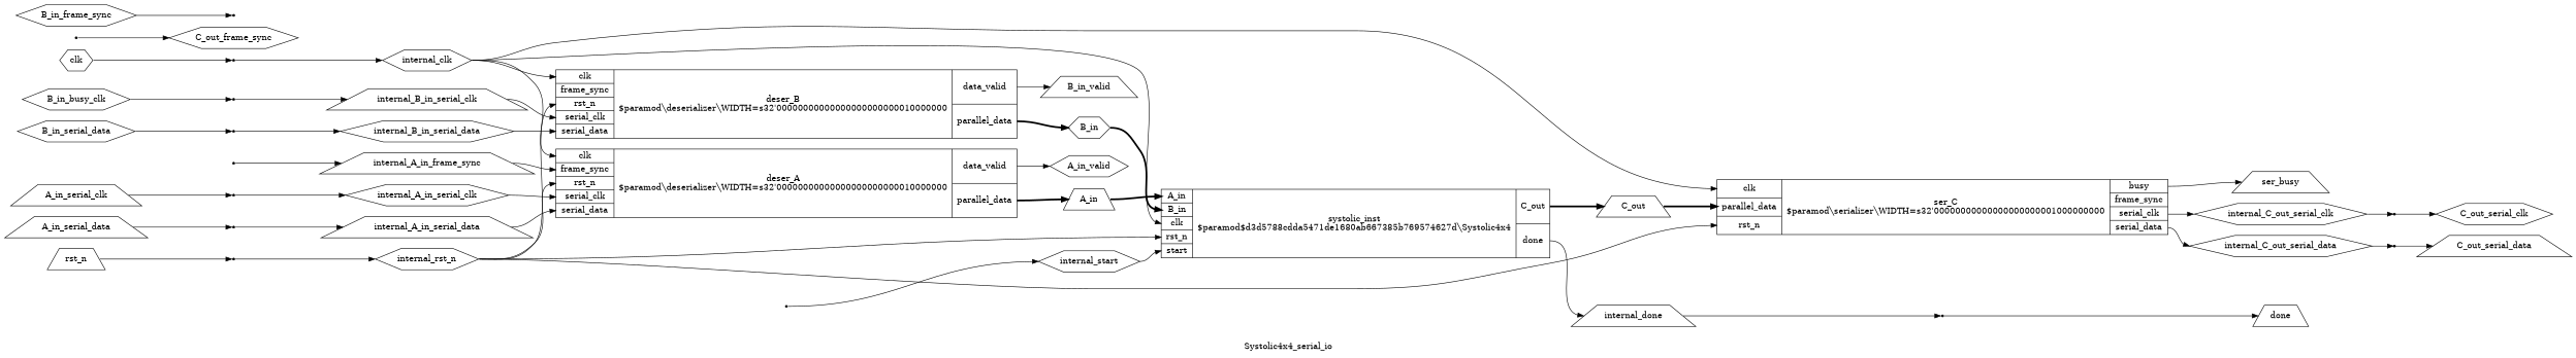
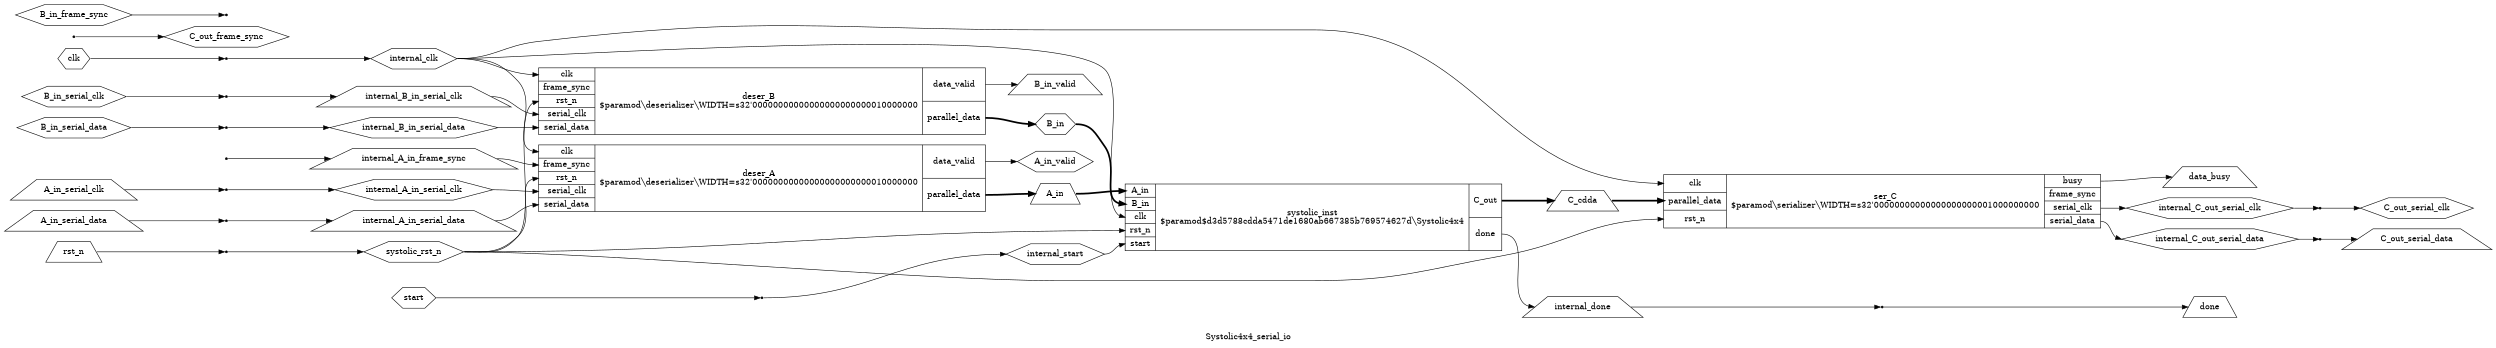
  digraph {
    label=Systolic4x4_serial_io
    rankdir=LR
    remincross=true
    node [color=black fontcolor=black shape=hexagon]
    edge [color=black fontcolor=black headport=w tailport=e]
-   n1 [label=ser_busy shape=trapezium]
+   n1 [label=data_busy shape=trapezium]
    n2 [label=B_in_valid shape=trapezium]
    n3 [label=A_in_valid]
-   n4 [label=C_out shape=trapezium]
+   n4 [label=C_cdda shape=trapezium]
    n5 [label="{{<p32> clk|<p33> parallel_data|<p31> rst_n}|ser_C\n$paramod&#9586;serializer&#9586;WIDTH=s32'00000000000000000000001000000000|{<p34> busy|<p35> frame_sync|<p36> serial_clk|<p37> serial_data}}" shape=record color="" fontcolor=""]
    n6 [label=internal_C_out_serial_clk]
    n7 [label=internal_C_out_serial_data]
    n8 [label=B_in]
    n9 [label="{{<p6> A_in|<p5> B_in|<p32> clk|<p31> rst_n|<p30> start}|systolic_inst\n$paramod$d3d5788cdda5471de1680ab667385b769574627d&#9586;Systolic4x4|{<p4> C_out|<p20> done}}" shape=record color="" fontcolor=""]
    n10 [label=internal_done shape=trapezium]
    n11 [label=A_in shape=trapezium]
    x12 [shape=point color="" fontcolor=""]
    n13 [label=done shape=trapezium]
    x11 [shape=point color="" fontcolor=""]
    n15 [label=C_out_frame_sync]
    x10 [shape=point color="" fontcolor=""]
    n17 [label=C_out_serial_clk]
    x9 [shape=point color="" fontcolor=""]
    n19 [label=C_out_serial_data shape=trapezium]
    n20 [label="{{<p32> clk|<p35> frame_sync|<p31> rst_n|<p36> serial_clk|<p37> serial_data}|deser_B\n$paramod&#9586;deserializer&#9586;WIDTH=s32'00000000000000000000000010000000|{<p40> data_valid|<p33> parallel_data}}" shape=record color="" fontcolor=""]
    n21 [label=internal_B_in_serial_clk shape=trapezium]
    n22 [label=internal_B_in_serial_data]
    n23 [label=internal_A_in_frame_sync shape=trapezium]
    n24 [label="{{<p32> clk|<p35> frame_sync|<p31> rst_n|<p36> serial_clk|<p37> serial_data}|deser_A\n$paramod&#9586;deserializer&#9586;WIDTH=s32'00000000000000000000000010000000|{<p40> data_valid|<p33> parallel_data}}" shape=record color="" fontcolor=""]
    n25 [label=internal_A_in_serial_clk]
    n26 [label=internal_A_in_serial_data shape=trapezium]
    n27 [label=internal_start]
-   n28 [label=internal_rst_n]
+   n28 [label=systolic_rst_n]
    n29 [label=internal_clk]
    n30 [label=B_in_frame_sync]
    x8 [shape=point color="" fontcolor=""]
-   n32 [label=B_in_busy_clk]
+   n32 [label=B_in_serial_clk]
    x7 [shape=point color="" fontcolor=""]
    n34 [label=B_in_serial_data]
    x6 [shape=point color="" fontcolor=""]
    x5 [shape=point color="" fontcolor=""]
    n37 [label=A_in_serial_clk shape=trapezium]
    x4 [shape=point color="" fontcolor=""]
    n39 [label=A_in_serial_data shape=trapezium]
    x3 [shape=point color="" fontcolor=""]
+   n41 [label=start]
    x2 [shape=point color="" fontcolor=""]
    n43 [label=rst_n shape=trapezium]
    x1 [shape=point color="" fontcolor=""]
    n45 [label=clk]
    x0 [shape=point color="" fontcolor=""]
    n4 -> n5 [headport="p33:w" style="setlinewidth(3)"]
    n5 -> n1 [tailport="p34:e"]
    n5 -> n6 [tailport="p36:e"]
    n5 -> n7 [tailport="p37:e"]
    n6 -> x10
    n7 -> x9
    n8 -> n9 [headport="p5:w" style="setlinewidth(3)"]
    n9 -> n4 [style="setlinewidth(3)" tailport="p4:e"]
    n9 -> n10 [tailport="p20:e"]
    n10 -> x12
    n11 -> n9 [headport="p6:w" style="setlinewidth(3)"]
    x12 -> n13
    x11 -> n15
    x10 -> n17
    x9 -> n19
    n20 -> n2 [tailport="p40:e"]
    n20 -> n8 [style="setlinewidth(3)" tailport="p33:e"]
    n21 -> n20 [headport="p36:w"]
    n22 -> n20 [headport="p37:w"]
    n23 -> n24 [headport="p35:w"]
    n24 -> n3 [tailport="p40:e"]
    n24 -> n11 [style="setlinewidth(3)" tailport="p33:e"]
    n25 -> n24 [headport="p36:w"]
    n26 -> n24 [headport="p37:w"]
    n27 -> n9 [headport="p30:w"]
    n28 -> n5 [headport="p31:w"]
    n28 -> n9 [headport="p31:w"]
    n28 -> n20 [headport="p31:w"]
    n28 -> n24 [headport="p31:w"]
    n29 -> n5 [headport="p32:w"]
    n29 -> n9 [headport="p32:w"]
    n29 -> n20 [headport="p32:w"]
    n29 -> n24 [headport="p32:w"]
    n30 -> x8
    n32 -> x7
    x7 -> n21
    n34 -> x6
    x6 -> n22
    x5 -> n23
    n37 -> x4
    x4 -> n25
    n39 -> x3
    x3 -> n26
+   n41 -> x2
    x2 -> n27
    n43 -> x1
    x1 -> n28
    n45 -> x0
    x0 -> n29
  }
